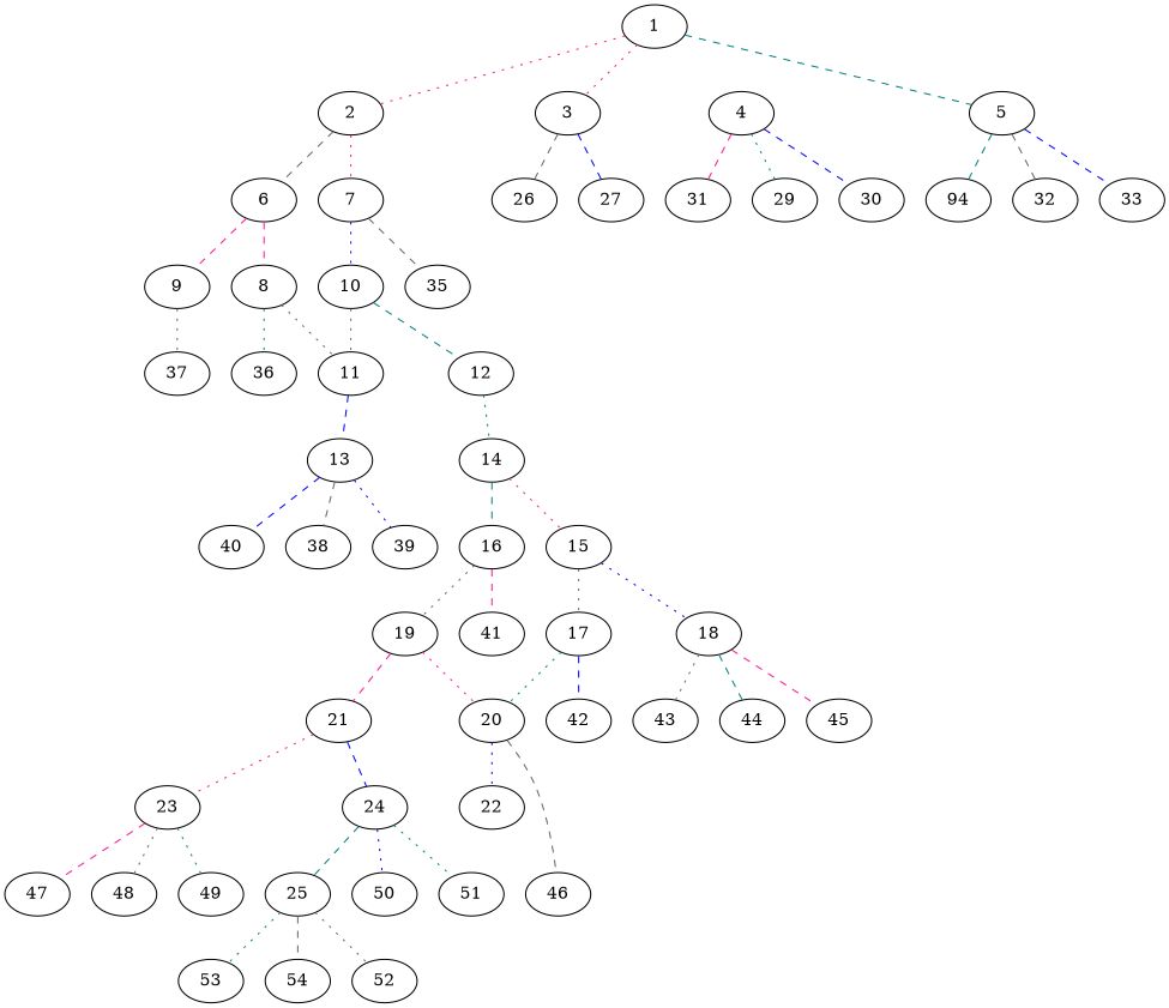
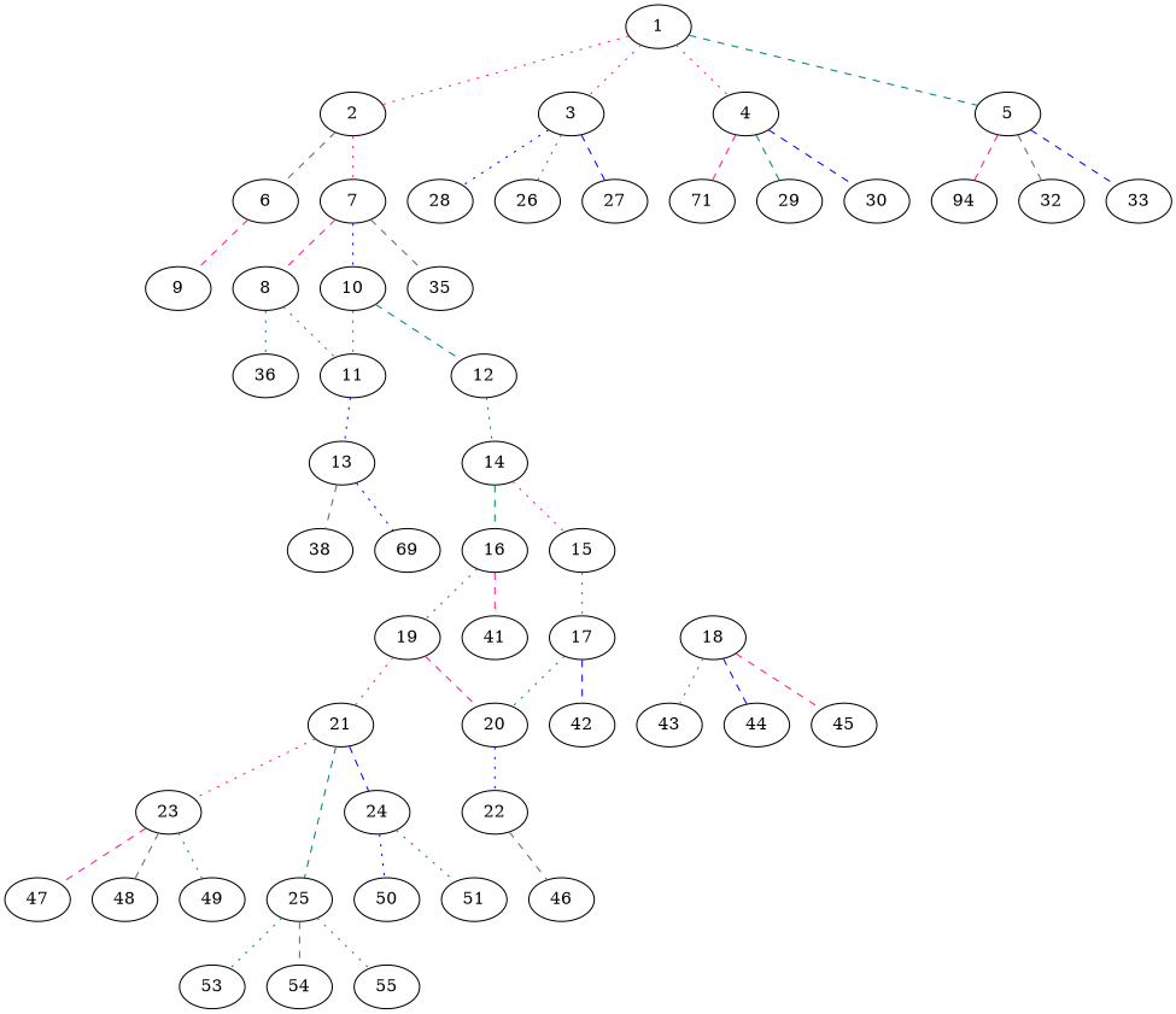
  graph {
    node [chem=H]
    edge [color=gray40 style=dotted valence=1]
    1 [chem=C]
    2 [chem=C]
    3 [chem=C]
    4 [chem=C]
    5 [chem=C]
    6 [chem=C]
    7 [chem=C]
    26
    27
+   28
    29
    30
-   31
+   31 [label=71]
    32
    33
    n16 [label=94]
    8 [chem=C]
    9 [chem=O]
    10 [chem=C]
    35
    11 [chem=C]
    36
-   37
    12 [chem=S]
    13 [chem=C]
    14 [chem=C]
    38
-   39
-   40
+   39 [label=69]
    15 [chem=C]
    16 [chem=C]
    17 [chem=C]
    18 [chem=C]
    19 [chem=C]
    41
    20 [chem=C]
    42
    43
    44
    45
    21 [chem=C]
    22 [chem=O]
    23 [chem=C]
    24 [chem=C]
    25 [chem=C]
    46
    47
    48
    49
    50
    51
    53
    54
-   55 [label=52]
+   55
    1 -- 2 [color=deeppink]
    1 -- 3 [color=deeppink]
+   1 -- 4 [color=deeppink]
    1 -- 5 [color=teal style=dashed]
    2 -- 6 [style=dashed]
    2 -- 7 [color=deeppink valence=2]
-   3 -- 26 [style=dashed]
+   3 -- 26
    3 -- 27 [color=blue style=dashed]
-   4 -- 29 [color=teal]
+   3 -- 28 [color=blue]
+   4 -- 29 [color=teal style=dashed]
    4 -- 30 [color=blue style=dashed]
    4 -- 31 [color=deeppink style=dashed]
    5 -- 32 [style=dashed]
    5 -- 33 [color=blue style=dashed]
-   5 -- n16 [color=teal style=dashed]
-   6 -- 8 [color=deeppink style=dashed valence=2]
+   5 -- n16 [color=deeppink style=dashed]
+   7 -- 8 [color=deeppink style=dashed valence=2]
    6 -- 9 [color=deeppink style=dashed]
    7 -- 10 [color=blue]
    7 -- 35 [style=dashed]
    8 -- 11
    8 -- 36 [color=teal]
-   9 -- 37
    10 -- 11 [valence=2]
    10 -- 12 [color=teal style=dashed]
-   11 -- 13 [color=blue style=dashed]
+   11 -- 13 [color=blue]
    12 -- 14 [color=teal]
    13 -- 38 [style=dashed]
    13 -- 39 [color=blue]
-   13 -- 40 [color=blue style=dashed]
    14 -- 15 [color=deeppink]
    14 -- 16 [color=teal style=dashed valence=2]
    15 -- 17 [valence=2]
-   15 -- 18 [color=blue]
    16 -- 19
    16 -- 41 [color=deeppink style=dashed]
    17 -- 20 [color=teal]
    17 -- 42 [color=blue style=dashed]
    18 -- 43
-   18 -- 44 [color=teal style=dashed]
+   18 -- 44 [color=blue style=dashed]
    18 -- 45 [color=deeppink style=dashed]
-   19 -- 20 [color=deeppink valence=2]
-   19 -- 21 [color=deeppink style=dashed]
+   19 -- 20 [color=deeppink style=dashed valence=2]
+   19 -- 21 [color=deeppink]
    20 -- 22 [color=blue]
    21 -- 23 [color=deeppink]
    21 -- 24 [color=blue style=dashed]
-   24 -- 25 [color=teal style=dashed]
-   20 -- 46 [style=dashed]
+   21 -- 25 [color=teal style=dashed]
+   22 -- 46 [style=dashed]
    23 -- 47 [color=deeppink style=dashed]
-   23 -- 48
+   23 -- 48 [style=dashed]
    23 -- 49 [color=teal]
    24 -- 50 [color=blue]
    24 -- 51 [color=teal]
    25 -- 53 [color=teal]
    25 -- 54 [style=dashed]
    25 -- 55
  }
